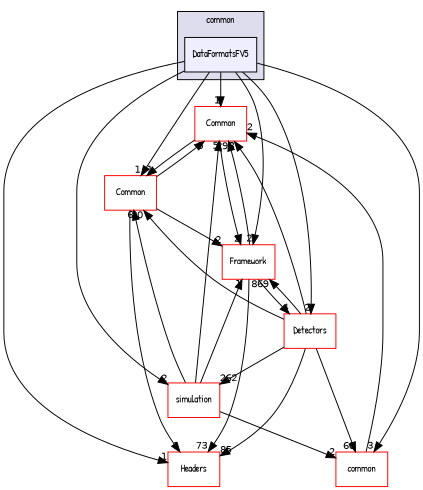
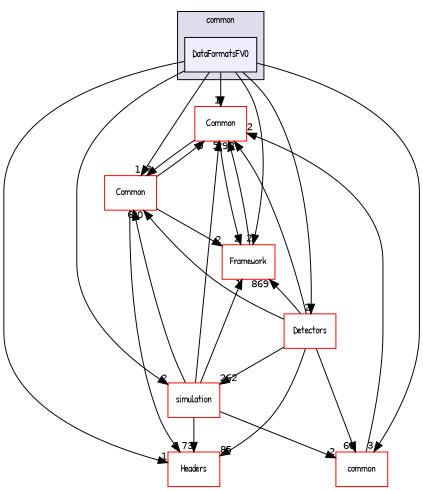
  digraph {
    compound=true
    fontname="Patrick Hand"
    node [fontname="Patrick Hand" fontsize=10 shape=box color=red]
    edge [fontname="Patrick Hand" headlabel=2 labeldistance=1.5 labelfontname=Helvetica labelfontsize=10]
-   n1 [fillcolor="#eeeeff" label=DataFormatsFV5 pencolor=black style=filled color=""]
+   n1 [fillcolor="#eeeeff" label=DataFormatsFV0 pencolor=black style=filled color=""]
    n2 [label=Common]
    n3 [label=Detectors]
    n4 [label=Headers]
    n5 [label=simulation]
    n6 [label=Common]
    n7 [label=common]
    n8 [label=Framework]
    subgraph cluster_1 {
      bgcolor="#ddddee"
      fontsize=10
      label=common
      pencolor=black
      n1
    }
    n1 -> n2 [headlabel=1]
    n1 -> n3
    n1 -> n4 [headlabel=1]
    n1 -> n5
    n1 -> n6 [headlabel=1]
    n1 -> n7 [headlabel=3]
    n1 -> n8
    n2 -> n6 [headlabel=1]
    n2 -> n8
    n3 -> n2 [headlabel=296]
    n3 -> n4 [headlabel=85]
    n3 -> n5 [headlabel=262]
    n3 -> n6 [headlabel=80]
    n3 -> n7 [headlabel=60]
    n3 -> n8 [headlabel=869]
    n5 -> n2 [headlabel=5]
    n5 -> n6 [headlabel=6]
    n5 -> n7
    n5 -> n8 [headlabel=1]
    n6 -> n2 [headlabel=5]
    n6 -> n4 [headlabel=1]
    n6 -> n8
    n7 -> n2
    n8 -> n2 [headlabel=8]
-   n8 -> n3 [headlabel=4]
-   n8 -> n4 [headlabel=73]
+   n5 -> n4 [headlabel=73]
  }
